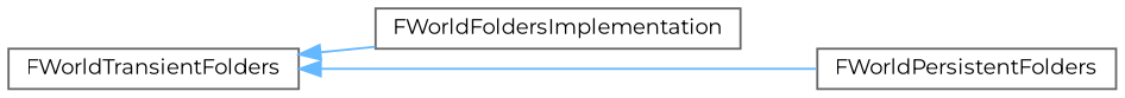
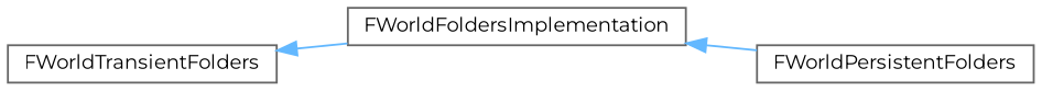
  digraph {
    fontname=Montserrat
    rankdir=LR
    node [color=grey40 fillcolor=white fontname=Montserrat fontsize=10 shape=box style=filled]
    edge [color=steelblue1 dir=back fontname=Montserrat fontsize=10 labelfontname=Helvetica labelfontsize=10 style=solid]
    n1 [height=0.2 label=FWorldFoldersImplementation width=0.4]
    n2 [height=0.2 label=FWorldPersistentFolders width=0.4]
    n3 [height=0.2 label=FWorldTransientFolders width=0.4]
-   n3 -> n2
+   n1 -> n2
    n3 -> n1
  }
